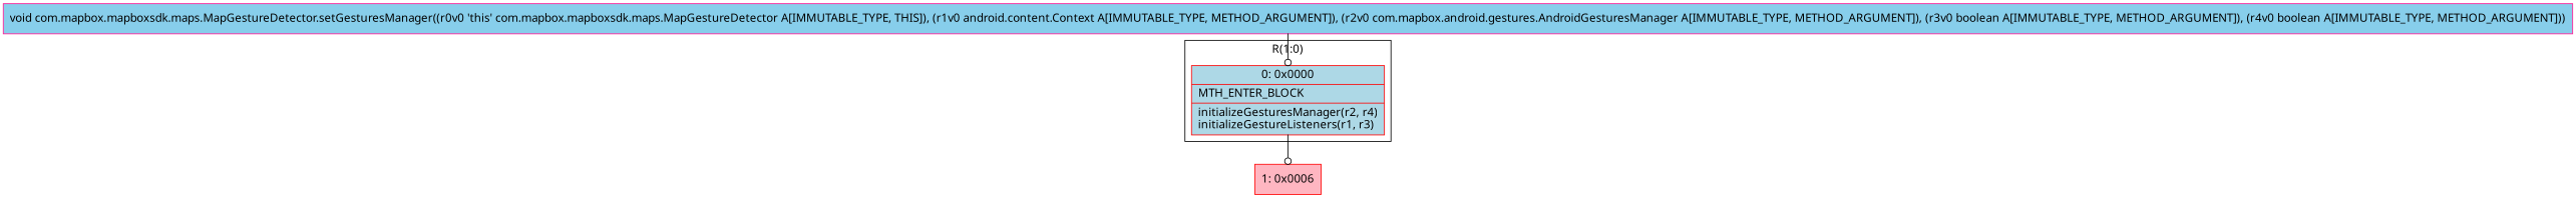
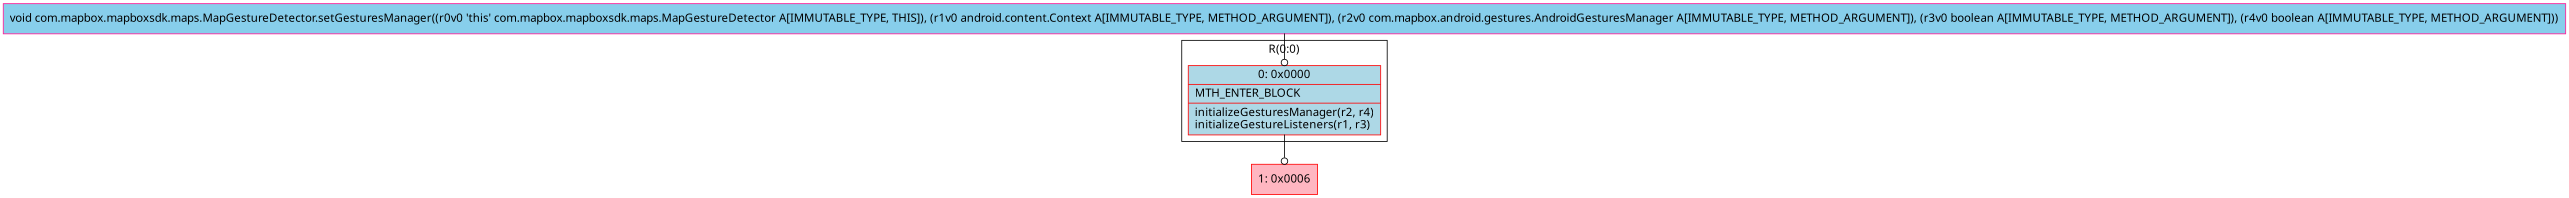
  digraph {
    fontname="Noto Sans"
    node [color=red shape=record style=filled fontname="Noto Sans"]
    edge [arrowhead=odot fontname="Noto Sans"]
    n1 [label="{0\:\ 0x0000|MTH_ENTER_BLOCK\l|initializeGesturesManager(r2, r4)\linitializeGestureListeners(r1, r3)\l}" fillcolor=lightblue]
    n2 [label="{1\:\ 0x0006}" fillcolor=lightpink]
    n3 [label="{void com.mapbox.mapboxsdk.maps.MapGestureDetector.setGesturesManager((r0v0 'this' com.mapbox.mapboxsdk.maps.MapGestureDetector A[IMMUTABLE_TYPE, THIS]), (r1v0 android.content.Context A[IMMUTABLE_TYPE, METHOD_ARGUMENT]), (r2v0 com.mapbox.android.gestures.AndroidGesturesManager A[IMMUTABLE_TYPE, METHOD_ARGUMENT]), (r3v0 boolean A[IMMUTABLE_TYPE, METHOD_ARGUMENT]), (r4v0 boolean A[IMMUTABLE_TYPE, METHOD_ARGUMENT])) }" fillcolor=skyblue color=deeppink]
    subgraph cluster_1 {
-     label="R(1:0)"
+     label="R(0:0)"
      n1
    }
    n1 -> n2
    n3 -> n1
  }
